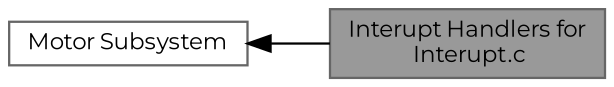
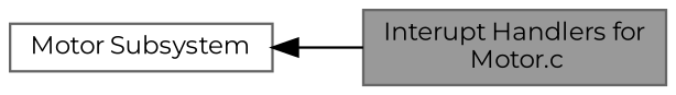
  digraph {
    rankdir=LR
    fontname=Montserrat
    node [fontname=Montserrat fontsize=10 shape=box style=filled]
    n1 [color=grey40 fillcolor=white height=0.2 label="Motor Subsystem" width=0.4]
-   n2 [color=gray40 fillcolor=grey60 fontcolor=black height=0.2 label="Interupt Handlers for\l Interupt.c" width=0.4]
+   n2 [color=gray40 fillcolor=grey60 fontcolor=black height=0.2 label="Interupt Handlers for\l Motor.c" width=0.4]
    n1 -> n2 [dir=back fontname=Montserrat fontsize=10 labelfontname=Helvetica labelfontsize=10 shape=plaintext style=solid]
  }
